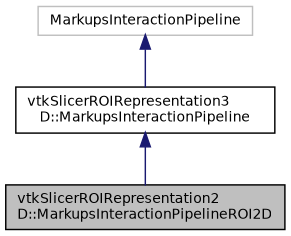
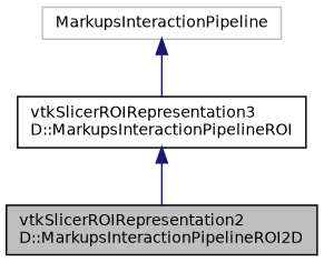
  digraph {
    node [color=black fontname=Helvetica fontsize=10 shape=record]
    edge [color=midnightblue dir=back fontname=Helvetica fontsize=10 labelfontname=Helvetica labelfontsize=10 style=solid]
    n1 [fillcolor=grey75 fontcolor=black height=0.2 label="vtkSlicerROIRepresentation2\lD::MarkupsInteractionPipelineROI2D" style=filled width=0.4]
-   n2 [height=0.2 label="vtkSlicerROIRepresentation3\lD::MarkupsInteractionPipeline" width=0.4]
+   n2 [height=0.2 label="vtkSlicerROIRepresentation3\lD::MarkupsInteractionPipelineROI" width=0.4]
    n3 [color=grey75 height=0.2 label=MarkupsInteractionPipeline width=0.4]
    n2 -> n1
    n3 -> n2
  }
